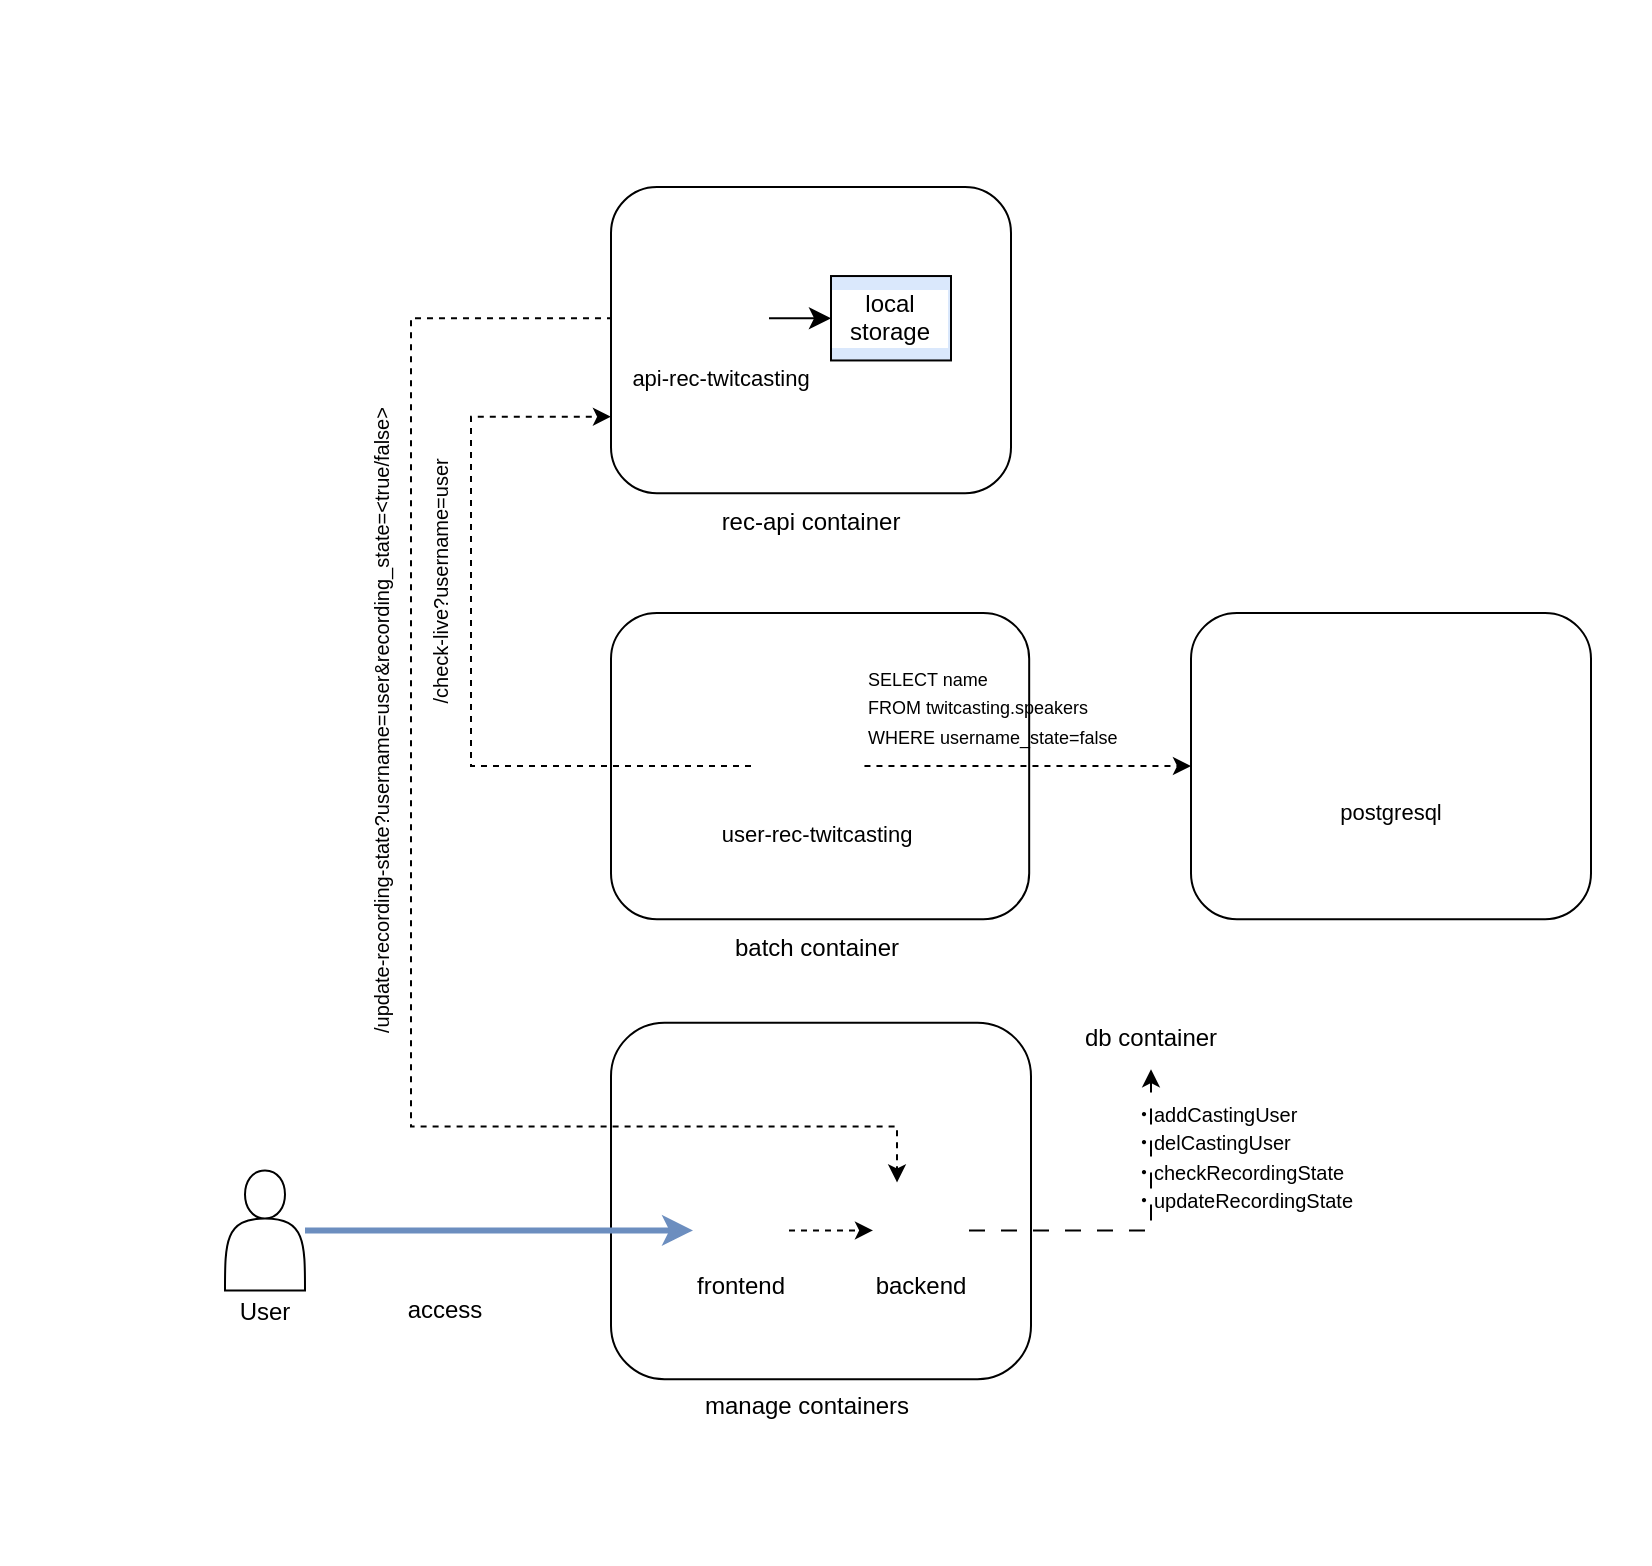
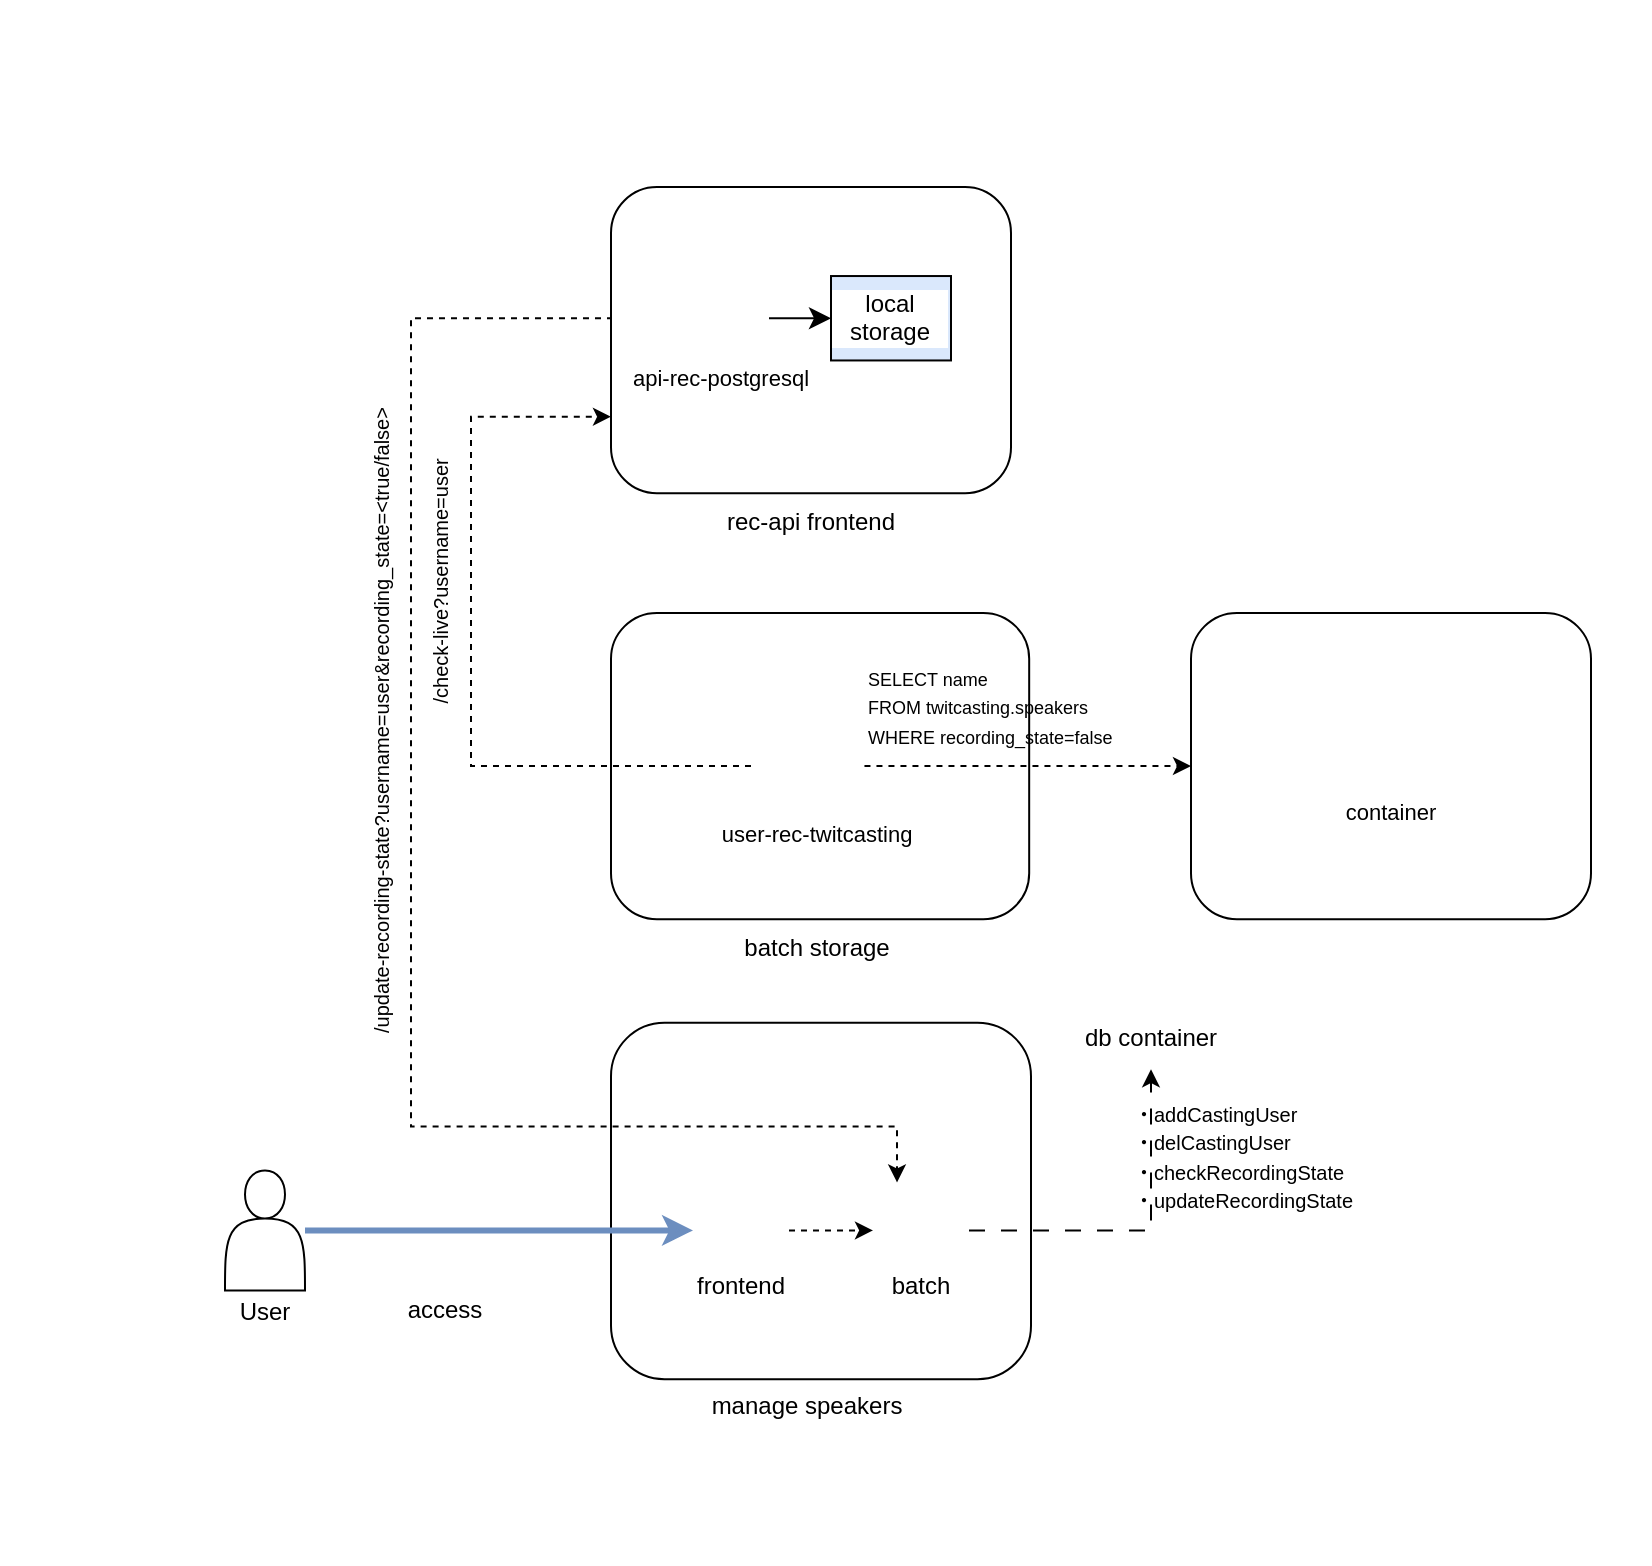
  <mxCell id="0" />
  <mxCell id="1" parent="0" />
  <mxCell id="2" value="" style="group" parent="1" vertex="1" connectable="0"><mxGeometry x="265" y="20.843" width="539" height="740" as="geometry" /></mxCell>
  <mxCell id="3" value="" style="group" parent="2" vertex="1" connectable="0"><mxGeometry width="539" height="740" as="geometry" /></mxCell>
- <mxCell id="4" value="rec-api container" style="text;html=1;align=center;verticalAlign=middle;resizable=0;points=[];autosize=1;strokeColor=none;fillColor=none;" parent="3" vertex="1"><mxGeometry x="85" y="225.09" width="110" height="30" as="geometry" /></mxCell>
+ <mxCell id="4" value="rec-api frontend" style="text;html=1;align=center;verticalAlign=middle;resizable=0;points=[];autosize=1;strokeColor=none;fillColor=none;" parent="3" vertex="1"><mxGeometry x="85" y="225.09" width="110" height="30" as="geometry" /></mxCell>
  <mxCell id="5" value="" style="rounded=1;whiteSpace=wrap;html=1;" parent="3" vertex="1"><mxGeometry x="40" y="490" width="210" height="178.23" as="geometry" /></mxCell>
- <mxCell id="6" value="manage containers" style="text;html=1;align=center;verticalAlign=middle;resizable=0;points=[];autosize=1;strokeColor=none;fillColor=none;" parent="3" vertex="1"><mxGeometry x="72.75" y="666.927" width="130" height="30" as="geometry" /></mxCell>
+ <mxCell id="6" value="manage speakers" style="text;html=1;align=center;verticalAlign=middle;resizable=0;points=[];autosize=1;strokeColor=none;fillColor=none;" parent="3" vertex="1"><mxGeometry x="72.75" y="666.927" width="130" height="30" as="geometry" /></mxCell>
  <mxCell id="7" style="edgeStyle=orthogonalEdgeStyle;rounded=0;orthogonalLoop=1;jettySize=auto;html=1;dashed=1;" parent="3" source="8" target="10" edge="1"><mxGeometry relative="1" as="geometry" /></mxCell>
  <mxCell id="8" value="" style="shape=image;html=1;verticalAlign=top;verticalLabelPosition=bottom;labelBackgroundColor=#ffffff;imageAspect=0;aspect=fixed;image=https://cdn0.iconfinder.com/data/icons/social-media-2104/24/social_media_social_media_logo_docker-128.png" parent="3" vertex="1"><mxGeometry x="81" y="569.859" width="48" height="48" as="geometry" /></mxCell>
  <mxCell id="9" value="frontend" style="text;html=1;align=center;verticalAlign=middle;resizable=0;points=[];autosize=1;strokeColor=none;fillColor=none;" parent="3" vertex="1"><mxGeometry x="70" y="606.927" width="70" height="30" as="geometry" /></mxCell>
  <mxCell id="10" value="" style="shape=image;html=1;verticalAlign=top;verticalLabelPosition=bottom;labelBackgroundColor=#ffffff;imageAspect=0;aspect=fixed;image=https://cdn0.iconfinder.com/data/icons/social-media-2104/24/social_media_social_media_logo_docker-128.png" parent="3" vertex="1"><mxGeometry x="171" y="569.859" width="48" height="48" as="geometry" /></mxCell>
- <mxCell id="11" value="backend" style="text;html=1;align=center;verticalAlign=middle;resizable=0;points=[];autosize=1;strokeColor=none;fillColor=none;" parent="3" vertex="1"><mxGeometry x="160" y="606.927" width="70" height="30" as="geometry" /></mxCell>
+ <mxCell id="11" value="batch" style="text;html=1;align=center;verticalAlign=middle;resizable=0;points=[];autosize=1;strokeColor=none;fillColor=none;" parent="3" vertex="1"><mxGeometry x="160" y="606.927" width="70" height="30" as="geometry" /></mxCell>
  <mxCell id="12" value="" style="group" parent="3" vertex="1" connectable="0"><mxGeometry x="40" y="285.1" width="304.095" height="183.14" as="geometry" /></mxCell>
  <mxCell id="13" value="" style="rounded=1;whiteSpace=wrap;html=1;" parent="12" vertex="1"><mxGeometry width="209.091" height="153.141" as="geometry" /></mxCell>
- <mxCell id="14" value="batch container" style="text;html=1;align=center;verticalAlign=middle;resizable=0;points=[];autosize=1;strokeColor=none;fillColor=none;" parent="12" vertex="1"><mxGeometry x="47.727" y="153.139" width="110" height="30" as="geometry" /></mxCell>
- <mxCell id="15" value="&lt;font style=&quot;font-size: 9px;&quot;&gt;SELECT name&amp;nbsp;&lt;/font&gt;&lt;div&gt;&lt;font style=&quot;font-size: 9px;&quot;&gt;&lt;font style=&quot;background-color: transparent; color: light-dark(rgb(0, 0, 0), rgb(255, 255, 255));&quot;&gt;FROM twitcasting.&lt;/font&gt;&lt;font style=&quot;background-color: transparent; color: light-dark(rgb(0, 0, 0), rgb(255, 255, 255));&quot;&gt;speakers&amp;nbsp;&lt;/font&gt;&lt;/font&gt;&lt;/div&gt;&lt;div&gt;&lt;font style=&quot;background-color: transparent; color: light-dark(rgb(0, 0, 0), rgb(255, 255, 255)); font-size: 9px;&quot;&gt;WHERE username_state=false&lt;/font&gt;&lt;/div&gt;" style="text;html=1;align=left;verticalAlign=middle;resizable=0;points=[];autosize=1;strokeColor=none;fillColor=none;" parent="12" vertex="1"><mxGeometry x="126.725" y="17.057" width="150" height="60" as="geometry" /></mxCell>
+ <mxCell id="14" value="batch storage" style="text;html=1;align=center;verticalAlign=middle;resizable=0;points=[];autosize=1;strokeColor=none;fillColor=none;" parent="12" vertex="1"><mxGeometry x="47.727" y="153.139" width="110" height="30" as="geometry" /></mxCell>
+ <mxCell id="15" value="&lt;font style=&quot;font-size: 9px;&quot;&gt;SELECT name&amp;nbsp;&lt;/font&gt;&lt;div&gt;&lt;font style=&quot;font-size: 9px;&quot;&gt;&lt;font style=&quot;background-color: transparent; color: light-dark(rgb(0, 0, 0), rgb(255, 255, 255));&quot;&gt;FROM twitcasting.&lt;/font&gt;&lt;font style=&quot;background-color: transparent; color: light-dark(rgb(0, 0, 0), rgb(255, 255, 255));&quot;&gt;speakers&amp;nbsp;&lt;/font&gt;&lt;/font&gt;&lt;/div&gt;&lt;div&gt;&lt;font style=&quot;background-color: transparent; color: light-dark(rgb(0, 0, 0), rgb(255, 255, 255)); font-size: 9px;&quot;&gt;WHERE recording_state=false&lt;/font&gt;&lt;/div&gt;" style="text;html=1;align=left;verticalAlign=middle;resizable=0;points=[];autosize=1;strokeColor=none;fillColor=none;" parent="12" vertex="1"><mxGeometry x="126.725" y="17.057" width="150" height="60" as="geometry" /></mxCell>
  <mxCell id="16" value="" style="shape=image;html=1;verticalAlign=top;verticalLabelPosition=bottom;labelBackgroundColor=#ffffff;imageAspect=0;aspect=fixed;image=https://cdn0.iconfinder.com/data/icons/social-media-2104/24/social_media_social_media_logo_docker-128.png" vertex="1" parent="12"><mxGeometry x="70" y="48.2" width="56.73" height="56.73" as="geometry" /></mxCell>
  <mxCell id="17" value="&lt;span class=&quot;AppHeader-context-item-label&quot; style=&quot;box-sizing: border-box; display: inline-block; overflow: hidden; text-overflow: ellipsis; text-wrap-mode: nowrap;&quot;&gt;&lt;font style=&quot;color: rgb(0, 0, 0); font-size: 11px;&quot;&gt;user-rec-twitcasting&lt;/font&gt;&lt;/span&gt;" style="text;html=1;align=center;verticalAlign=middle;resizable=0;points=[];autosize=1;strokeColor=none;fillColor=none;" vertex="1" parent="12"><mxGeometry x="42.73" y="97.057" width="120" height="30" as="geometry" /></mxCell>
  <mxCell id="18" style="edgeStyle=orthogonalEdgeStyle;rounded=0;orthogonalLoop=1;jettySize=auto;html=1;entryX=0.25;entryY=0;entryDx=0;entryDy=0;exitX=1;exitY=0.5;exitDx=0;exitDy=0;dashed=1;" parent="3" source="20" target="10" edge="1"><mxGeometry relative="1" as="geometry"><Array as="points"><mxPoint x="-60" y="138" /><mxPoint x="-60" y="542" /><mxPoint x="183" y="542" /></Array></mxGeometry></mxCell>
  <mxCell id="19" value="" style="rounded=1;whiteSpace=wrap;html=1;" parent="3" vertex="1"><mxGeometry x="40" y="72.161" width="200" height="153.137" as="geometry" /></mxCell>
  <mxCell id="20" value="" style="shape=image;html=1;verticalAlign=top;verticalLabelPosition=bottom;labelBackgroundColor=#ffffff;imageAspect=0;aspect=fixed;image=https://cdn0.iconfinder.com/data/icons/social-media-2104/24/social_media_social_media_logo_docker-128.png" parent="3" vertex="1"><mxGeometry x="71" y="113.789" width="48" height="48" as="geometry" /></mxCell>
- <mxCell id="21" value="&lt;span class=&quot;AppHeader-context-item-label&quot; style=&quot;box-sizing: border-box; display: inline-block; overflow: hidden; text-overflow: ellipsis; text-wrap-mode: nowrap;&quot;&gt;&lt;font style=&quot;color: rgb(0, 0, 0); font-size: 11px;&quot;&gt;api-rec-twitcasting&lt;/font&gt;&lt;/span&gt;" style="text;html=1;align=center;verticalAlign=middle;resizable=0;points=[];autosize=1;strokeColor=none;fillColor=none;" parent="3" vertex="1"><mxGeometry x="40" y="153.667" width="110" height="30" as="geometry" /></mxCell>
+ <mxCell id="21" value="&lt;span class=&quot;AppHeader-context-item-label&quot; style=&quot;box-sizing: border-box; display: inline-block; overflow: hidden; text-overflow: ellipsis; text-wrap-mode: nowrap;&quot;&gt;&lt;font style=&quot;color: rgb(0, 0, 0); font-size: 11px;&quot;&gt;api-rec-postgresql&lt;/font&gt;&lt;/span&gt;" style="text;html=1;align=center;verticalAlign=middle;resizable=0;points=[];autosize=1;strokeColor=none;fillColor=none;" parent="3" vertex="1"><mxGeometry x="40" y="153.667" width="110" height="30" as="geometry" /></mxCell>
  <mxCell id="22" style="edgeStyle=orthogonalEdgeStyle;rounded=0;orthogonalLoop=1;jettySize=auto;html=1;dashed=1;entryX=0;entryY=0.75;entryDx=0;entryDy=0;exitX=0;exitY=0.5;exitDx=0;exitDy=0;" parent="3" source="16" target="19" edge="1"><mxGeometry relative="1" as="geometry"><mxPoint x="40" y="132.157" as="targetPoint" /><Array as="points"><mxPoint x="-30" y="362" /><mxPoint x="-30" y="187" /></Array><mxPoint x="113.276" y="351.99" as="sourcePoint" /></mxGeometry></mxCell>
  <mxCell id="23" value="&lt;font style=&quot;font-size: 10px;&quot;&gt;・addCastingUser&lt;/font&gt;&lt;div&gt;&lt;span style=&quot;font-size: 10px;&quot;&gt;・delCastingUser&lt;br&gt;&lt;/span&gt;&lt;div&gt;&lt;font style=&quot;font-size: 10px;&quot;&gt;・checkRecordingState&lt;/font&gt;&lt;/div&gt;&lt;div&gt;&lt;font style=&quot;font-size: 10px;&quot;&gt;・updateRecordingState&lt;/font&gt;&lt;/div&gt;&lt;/div&gt;" style="text;html=1;align=left;verticalAlign=middle;resizable=0;points=[];autosize=1;strokeColor=none;fillColor=none;rotation=0;" parent="3" vertex="1"><mxGeometry x="300" y="522.157" width="130" height="70" as="geometry" /></mxCell>
  <mxCell id="24" style="edgeStyle=orthogonalEdgeStyle;rounded=0;orthogonalLoop=1;jettySize=auto;html=1;dashed=1;entryX=0;entryY=0.5;entryDx=0;entryDy=0;" parent="3" source="16" target="28" edge="1"><mxGeometry relative="1" as="geometry"><mxPoint x="172.808" y="369.133" as="sourcePoint" /><mxPoint x="355" y="370.09" as="targetPoint" /></mxGeometry></mxCell>
  <mxCell id="25" style="edgeStyle=orthogonalEdgeStyle;rounded=0;orthogonalLoop=1;jettySize=auto;html=1;dashed=1;dashPattern=8 8;exitX=1;exitY=0.5;exitDx=0;exitDy=0;" parent="3" source="10" target="27" edge="1"><mxGeometry relative="1" as="geometry"><Array as="points"><mxPoint x="270" y="594" /><mxPoint x="430" y="594" /></Array><mxPoint x="447" y="411.777" as="targetPoint" /></mxGeometry></mxCell>
  <mxCell id="26" value="&lt;font style=&quot;font-size: 10px;&quot;&gt;/update-recording-state?username=user&amp;amp;recording_state=&amp;lt;true/false&amp;gt;&lt;/font&gt;" style="text;html=1;align=center;verticalAlign=middle;resizable=0;points=[];autosize=1;strokeColor=none;fillColor=none;rotation=-90;" parent="3" vertex="1"><mxGeometry x="-245" y="324.697" width="340" height="30" as="geometry" /></mxCell>
  <mxCell id="27" value="db container" style="text;html=1;align=center;verticalAlign=middle;resizable=0;points=[];autosize=1;strokeColor=none;fillColor=none;" vertex="1" parent="3"><mxGeometry x="265" y="483.24" width="90" height="30" as="geometry" /></mxCell>
  <mxCell id="28" value="" style="rounded=1;whiteSpace=wrap;html=1;" vertex="1" parent="3"><mxGeometry x="330" y="285.101" width="200" height="153.137" as="geometry" /></mxCell>
  <mxCell id="29" value="" style="shape=image;html=1;verticalAlign=top;verticalLabelPosition=bottom;labelBackgroundColor=#ffffff;imageAspect=0;aspect=fixed;image=https://cdn0.iconfinder.com/data/icons/social-media-2104/24/social_media_social_media_logo_docker-128.png" vertex="1" parent="3"><mxGeometry x="406" y="331.059" width="48" height="48" as="geometry" /></mxCell>
- <mxCell id="30" value="&lt;span class=&quot;AppHeader-context-item-label&quot; style=&quot;box-sizing: border-box; display: inline-block; overflow: hidden; text-overflow: ellipsis; text-wrap-mode: nowrap;&quot;&gt;&lt;font style=&quot;color: rgb(0, 0, 0); font-size: 11px;&quot;&gt;postgresql&lt;/font&gt;&lt;/span&gt;" style="text;html=1;align=center;verticalAlign=middle;resizable=0;points=[];autosize=1;strokeColor=none;fillColor=none;" vertex="1" parent="3"><mxGeometry x="395" y="370.937" width="70" height="30" as="geometry" /></mxCell>
+ <mxCell id="30" value="&lt;span class=&quot;AppHeader-context-item-label&quot; style=&quot;box-sizing: border-box; display: inline-block; overflow: hidden; text-overflow: ellipsis; text-wrap-mode: nowrap;&quot;&gt;&lt;font style=&quot;color: rgb(0, 0, 0); font-size: 11px;&quot;&gt;container&lt;/font&gt;&lt;/span&gt;" style="text;html=1;align=center;verticalAlign=middle;resizable=0;points=[];autosize=1;strokeColor=none;fillColor=none;" vertex="1" parent="3"><mxGeometry x="395" y="370.937" width="70" height="30" as="geometry" /></mxCell>
  <mxCell id="31" value="local storage" style="whiteSpace=wrap;html=1;verticalAlign=top;labelBackgroundColor=#ffffff;fillColor=#dae8fc;" vertex="1" parent="3"><mxGeometry x="150" y="116.68" width="60" height="42.21" as="geometry" /></mxCell>
  <mxCell id="32" value="" style="edgeStyle=none;curved=1;rounded=0;orthogonalLoop=1;jettySize=auto;html=1;fontSize=12;startSize=8;endSize=8;" edge="1" parent="3" source="20" target="31"><mxGeometry relative="1" as="geometry" /></mxCell>
  <mxCell id="33" style="edgeStyle=orthogonalEdgeStyle;rounded=0;orthogonalLoop=1;jettySize=auto;html=1;fillColor=#dae8fc;strokeColor=#6c8ebf;strokeWidth=3;" parent="1" source="34" target="8" edge="1"><mxGeometry relative="1" as="geometry" /></mxCell>
  <mxCell id="34" value="" style="shape=actor;whiteSpace=wrap;html=1;" parent="1" vertex="1"><mxGeometry x="112" y="584.7" width="40" height="60" as="geometry" /></mxCell>
  <mxCell id="35" value="User" style="text;html=1;align=center;verticalAlign=middle;resizable=0;points=[];autosize=1;strokeColor=none;fillColor=none;" parent="1" vertex="1"><mxGeometry x="107" y="641" width="50" height="30" as="geometry" /></mxCell>
  <mxCell id="36" value="access" style="text;html=1;align=center;verticalAlign=middle;resizable=0;points=[];autosize=1;strokeColor=none;fillColor=none;" parent="1" vertex="1"><mxGeometry x="192" y="639.7" width="60" height="30" as="geometry" /></mxCell>
  <mxCell id="37" value="&lt;font style=&quot;font-size: 10px;&quot;&gt;/check-live?username=user&lt;/font&gt;" style="text;html=1;align=center;verticalAlign=middle;resizable=0;points=[];autosize=1;strokeColor=none;fillColor=none;rotation=-90;" parent="1" vertex="1"><mxGeometry x="145.005" y="275.939" width="150" height="30" as="geometry" /></mxCell>
